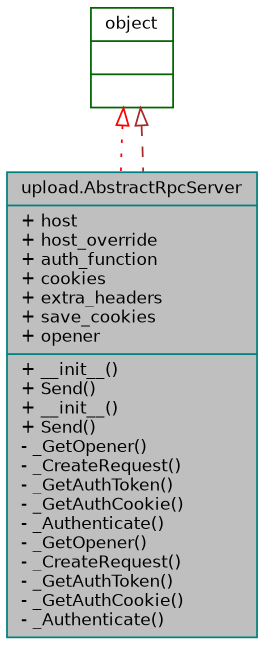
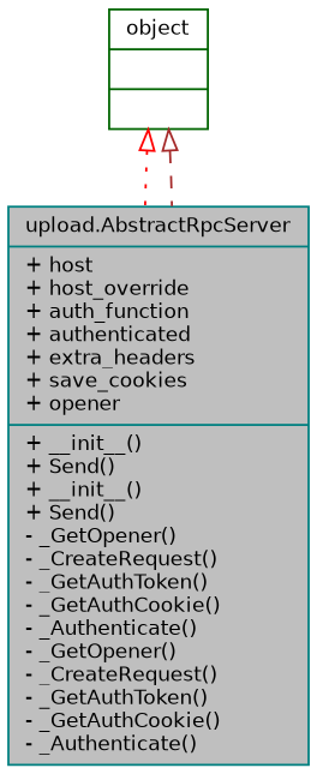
  digraph {
    node [fontname=Helvetica fontsize=10 shape=record style=filled]
    edge [arrowtail=onormal dir=back fontname=Helvetica fontsize=10 labelfontname=Helvetica labelfontsize=10]
-   n1 [color=teal fillcolor=grey75 fontcolor=black height=0.2 label="{upload.AbstractRpcServer\n|+ host\l+ host_override\l+ auth_function\l+ cookies\l+ extra_headers\l+ save_cookies\l+ opener\l|+ __init__()\l+ Send()\l+ __init__()\l+ Send()\l- _GetOpener()\l- _CreateRequest()\l- _GetAuthToken()\l- _GetAuthCookie()\l- _Authenticate()\l- _GetOpener()\l- _CreateRequest()\l- _GetAuthToken()\l- _GetAuthCookie()\l- _Authenticate()\l}" width=0.4]
+   n1 [color=teal fillcolor=grey75 fontcolor=black height=0.2 label="{upload.AbstractRpcServer\n|+ host\l+ host_override\l+ auth_function\l+ authenticated\l+ extra_headers\l+ save_cookies\l+ opener\l|+ __init__()\l+ Send()\l+ __init__()\l+ Send()\l- _GetOpener()\l- _CreateRequest()\l- _GetAuthToken()\l- _GetAuthCookie()\l- _Authenticate()\l- _GetOpener()\l- _CreateRequest()\l- _GetAuthToken()\l- _GetAuthCookie()\l- _Authenticate()\l}" width=0.4]
    n2 [color=darkgreen fillcolor=white height=0.2 label="{object\n||}" width=0.4]
    n2 -> n1 [color=red style=dotted]
    n2 -> n1 [color=brown style=dashed]
  }
